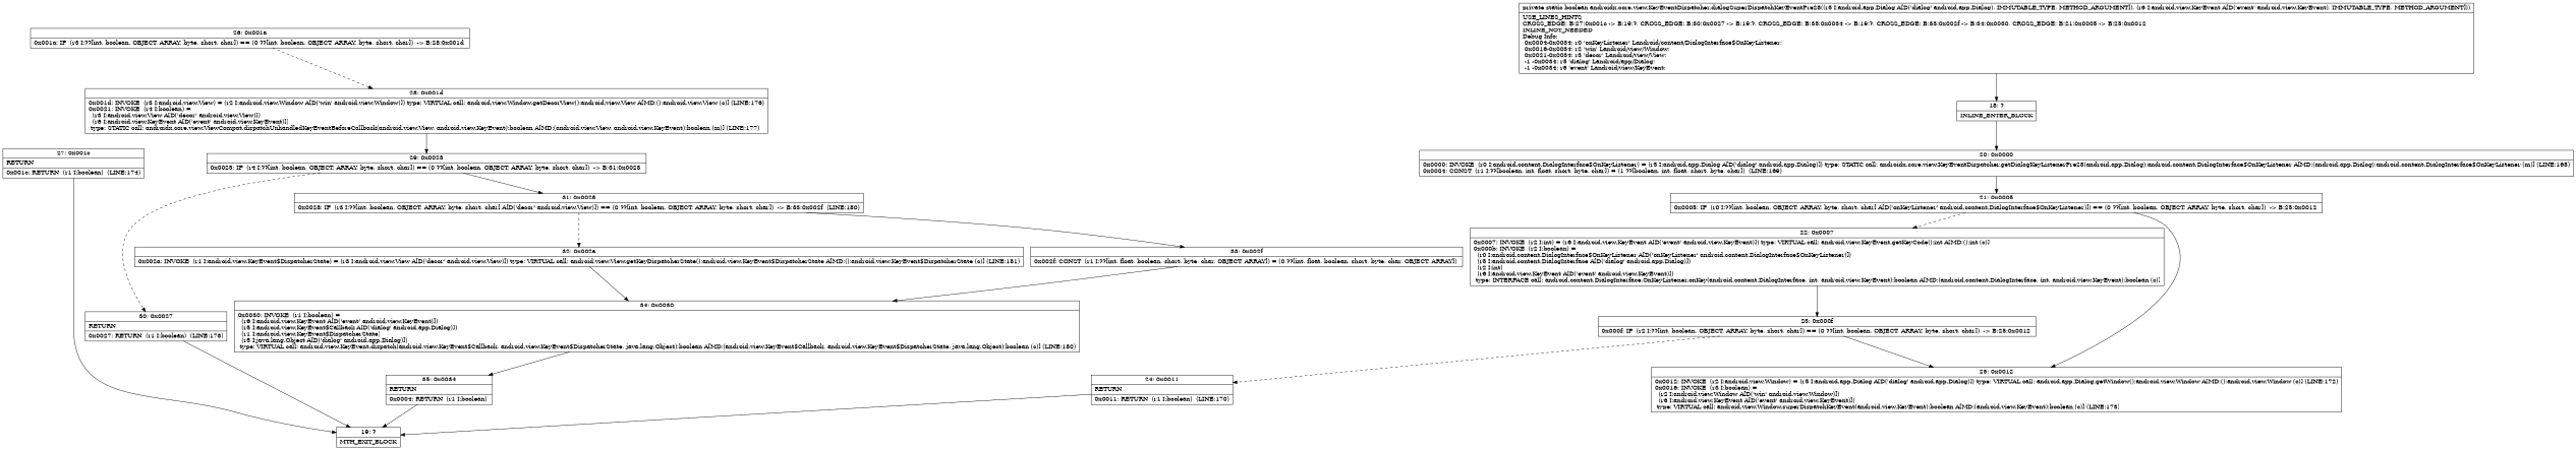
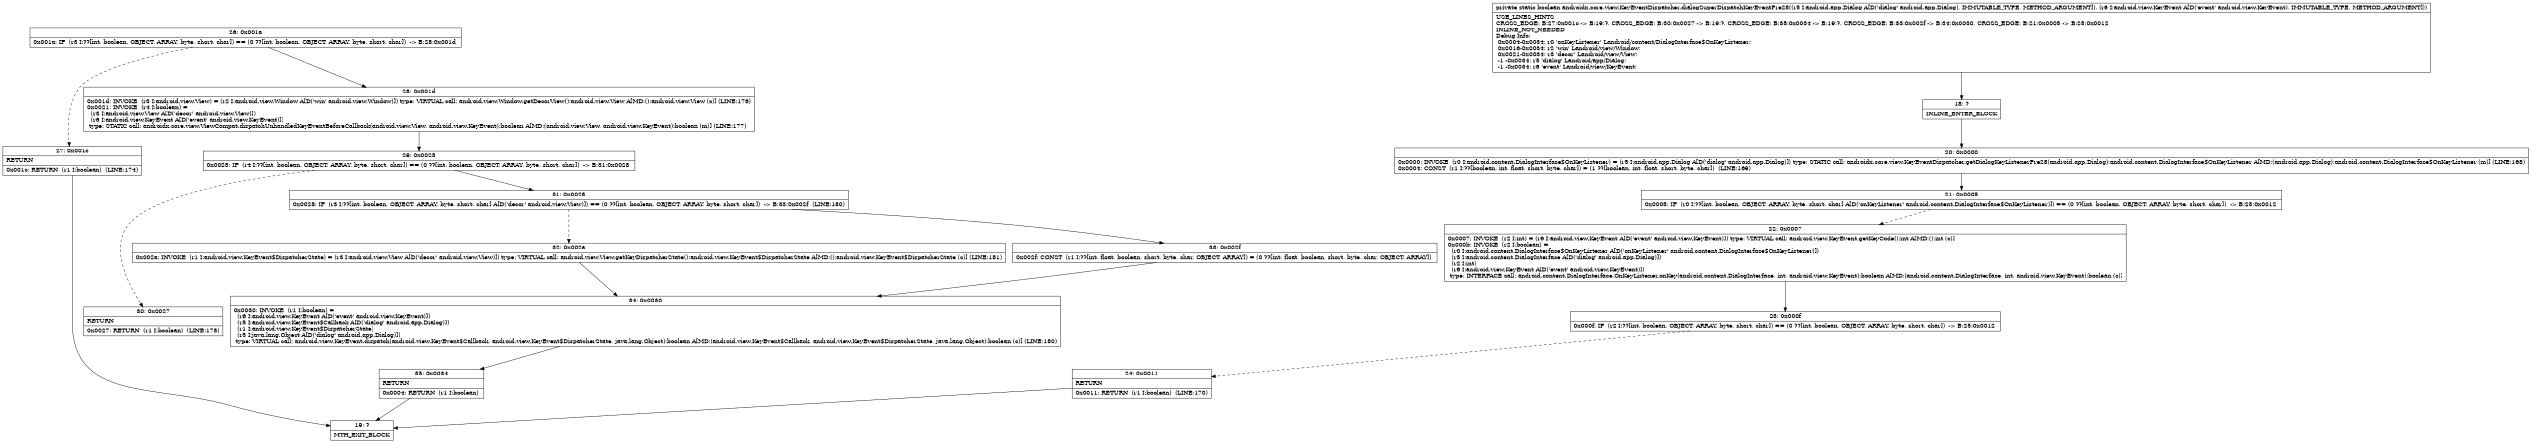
  digraph {
    node [shape=record]
    n1 [label="{18\:\ ?|INLINE_ENTER_BLOCK\l}"]
    n2 [label="{20\:\ 0x0000|0x0000: INVOKE  (r0 I:android.content.DialogInterface$OnKeyListener) = (r5 I:android.app.Dialog A[D('dialog' android.app.Dialog)]) type: STATIC call: androidx.core.view.KeyEventDispatcher.getDialogKeyListenerPre28(android.app.Dialog):android.content.DialogInterface$OnKeyListener A[MD:(android.app.Dialog):android.content.DialogInterface$OnKeyListener (m)] (LINE:168)\l0x0004: CONST  (r1 I:??[boolean, int, float, short, byte, char]) = (1 ??[boolean, int, float, short, byte, char])  (LINE:169)\l}"]
    n3 [label="{21\:\ 0x0005|0x0005: IF  (r0 I:??[int, boolean, OBJECT, ARRAY, byte, short, char] A[D('onKeyListener' android.content.DialogInterface$OnKeyListener)]) == (0 ??[int, boolean, OBJECT, ARRAY, byte, short, char])  \-\> B:25:0x0012 \l}"]
    n4 [label="{22\:\ 0x0007|0x0007: INVOKE  (r2 I:int) = (r6 I:android.view.KeyEvent A[D('event' android.view.KeyEvent)]) type: VIRTUAL call: android.view.KeyEvent.getKeyCode():int A[MD:():int (c)]\l0x000b: INVOKE  (r2 I:boolean) = \l  (r0 I:android.content.DialogInterface$OnKeyListener A[D('onKeyListener' android.content.DialogInterface$OnKeyListener)])\l  (r5 I:android.content.DialogInterface A[D('dialog' android.app.Dialog)])\l  (r2 I:int)\l  (r6 I:android.view.KeyEvent A[D('event' android.view.KeyEvent)])\l type: INTERFACE call: android.content.DialogInterface.OnKeyListener.onKey(android.content.DialogInterface, int, android.view.KeyEvent):boolean A[MD:(android.content.DialogInterface, int, android.view.KeyEvent):boolean (c)]\l}"]
-   n5 [label="{25\:\ 0x0012|0x0012: INVOKE  (r2 I:android.view.Window) = (r5 I:android.app.Dialog A[D('dialog' android.app.Dialog)]) type: VIRTUAL call: android.app.Dialog.getWindow():android.view.Window A[MD:():android.view.Window (c)] (LINE:172)\l0x0016: INVOKE  (r3 I:boolean) = \l  (r2 I:android.view.Window A[D('win' android.view.Window)])\l  (r6 I:android.view.KeyEvent A[D('event' android.view.KeyEvent)])\l type: VIRTUAL call: android.view.Window.superDispatchKeyEvent(android.view.KeyEvent):boolean A[MD:(android.view.KeyEvent):boolean (c)] (LINE:173)\l}"]
    n6 [label="{23\:\ 0x000f|0x000f: IF  (r2 I:??[int, boolean, OBJECT, ARRAY, byte, short, char]) == (0 ??[int, boolean, OBJECT, ARRAY, byte, short, char])  \-\> B:25:0x0012 \l}"]
    n7 [label="{24\:\ 0x0011|RETURN\l|0x0011: RETURN  (r1 I:boolean)  (LINE:170)\l}"]
    n8 [label="{19\:\ ?|MTH_EXIT_BLOCK\l}"]
    n9 [label="{26\:\ 0x001a|0x001a: IF  (r3 I:??[int, boolean, OBJECT, ARRAY, byte, short, char]) == (0 ??[int, boolean, OBJECT, ARRAY, byte, short, char])  \-\> B:28:0x001d \l}"]
    n10 [label="{27\:\ 0x001c|RETURN\l|0x001c: RETURN  (r1 I:boolean)  (LINE:174)\l}"]
    n11 [label="{28\:\ 0x001d|0x001d: INVOKE  (r3 I:android.view.View) = (r2 I:android.view.Window A[D('win' android.view.Window)]) type: VIRTUAL call: android.view.Window.getDecorView():android.view.View A[MD:():android.view.View (c)] (LINE:176)\l0x0021: INVOKE  (r4 I:boolean) = \l  (r3 I:android.view.View A[D('decor' android.view.View)])\l  (r6 I:android.view.KeyEvent A[D('event' android.view.KeyEvent)])\l type: STATIC call: androidx.core.view.ViewCompat.dispatchUnhandledKeyEventBeforeCallback(android.view.View, android.view.KeyEvent):boolean A[MD:(android.view.View, android.view.KeyEvent):boolean (m)] (LINE:177)\l}"]
    n12 [label="{29\:\ 0x0025|0x0025: IF  (r4 I:??[int, boolean, OBJECT, ARRAY, byte, short, char]) == (0 ??[int, boolean, OBJECT, ARRAY, byte, short, char])  \-\> B:31:0x0028 \l}"]
    n13 [label="{30\:\ 0x0027|RETURN\l|0x0027: RETURN  (r1 I:boolean)  (LINE:178)\l}"]
    n14 [label="{31\:\ 0x0028|0x0028: IF  (r3 I:??[int, boolean, OBJECT, ARRAY, byte, short, char] A[D('decor' android.view.View)]) == (0 ??[int, boolean, OBJECT, ARRAY, byte, short, char])  \-\> B:33:0x002f  (LINE:180)\l}"]
    n15 [label="{32\:\ 0x002a|0x002a: INVOKE  (r1 I:android.view.KeyEvent$DispatcherState) = (r3 I:android.view.View A[D('decor' android.view.View)]) type: VIRTUAL call: android.view.View.getKeyDispatcherState():android.view.KeyEvent$DispatcherState A[MD:():android.view.KeyEvent$DispatcherState (c)] (LINE:181)\l}"]
    n16 [label="{33\:\ 0x002f|0x002f: CONST  (r1 I:??[int, float, boolean, short, byte, char, OBJECT, ARRAY]) = (0 ??[int, float, boolean, short, byte, char, OBJECT, ARRAY]) \l}"]
    n17 [label="{34\:\ 0x0030|0x0030: INVOKE  (r1 I:boolean) = \l  (r6 I:android.view.KeyEvent A[D('event' android.view.KeyEvent)])\l  (r5 I:android.view.KeyEvent$Callback A[D('dialog' android.app.Dialog)])\l  (r1 I:android.view.KeyEvent$DispatcherState)\l  (r5 I:java.lang.Object A[D('dialog' android.app.Dialog)])\l type: VIRTUAL call: android.view.KeyEvent.dispatch(android.view.KeyEvent$Callback, android.view.KeyEvent$DispatcherState, java.lang.Object):boolean A[MD:(android.view.KeyEvent$Callback, android.view.KeyEvent$DispatcherState, java.lang.Object):boolean (c)] (LINE:180)\l}"]
    n18 [label="{35\:\ 0x0034|RETURN\l|0x0004: RETURN  (r1 I:boolean) \l}"]
    n19 [label="{private static boolean androidx.core.view.KeyEventDispatcher.dialogSuperDispatchKeyEventPre28((r5 I:android.app.Dialog A[D('dialog' android.app.Dialog), IMMUTABLE_TYPE, METHOD_ARGUMENT]), (r6 I:android.view.KeyEvent A[D('event' android.view.KeyEvent), IMMUTABLE_TYPE, METHOD_ARGUMENT]))  | USE_LINES_HINTS\lCROSS_EDGE: B:27:0x001c \-\> B:19:?, CROSS_EDGE: B:30:0x0027 \-\> B:19:?, CROSS_EDGE: B:35:0x0034 \-\> B:19:?, CROSS_EDGE: B:33:0x002f \-\> B:34:0x0030, CROSS_EDGE: B:21:0x0005 \-\> B:25:0x0012\lINLINE_NOT_NEEDED\lDebug Info:\l  0x0004\-0x0034: r0 'onKeyListener' Landroid\/content\/DialogInterface$OnKeyListener;\l  0x0016\-0x0034: r2 'win' Landroid\/view\/Window;\l  0x0021\-0x0034: r3 'decor' Landroid\/view\/View;\l  \-1 \-0x0034: r5 'dialog' Landroid\/app\/Dialog;\l  \-1 \-0x0034: r6 'event' Landroid\/view\/KeyEvent;\l}"]
    n1 -> n2
    n2 -> n3
    n3 -> n4 [style=dashed]
-   n3 -> n5
    n4 -> n6
-   n6 -> n5
    n6 -> n7 [style=dashed]
    n7 -> n8
-   n9 -> n11 [style=dashed]
+   n9 -> n10 [style=dashed]
+   n9 -> n11
    n10 -> n8
    n11 -> n12
    n12 -> n13 [style=dashed]
    n12 -> n14
-   n13 -> n8
    n14 -> n15 [style=dashed]
    n14 -> n16
    n15 -> n17
    n16 -> n17
    n17 -> n18
    n18 -> n8
    n19 -> n1
  }
